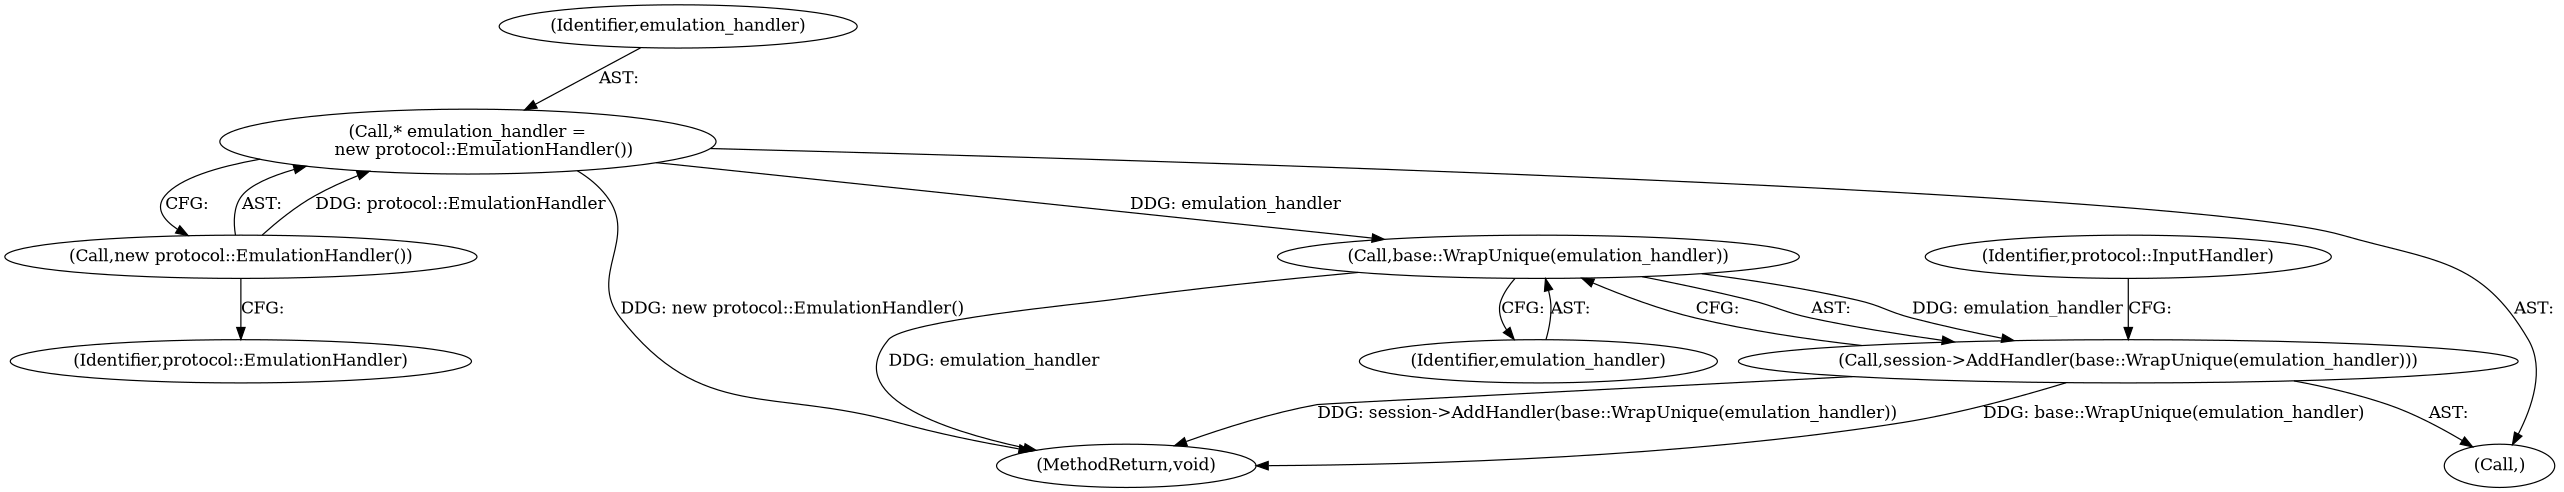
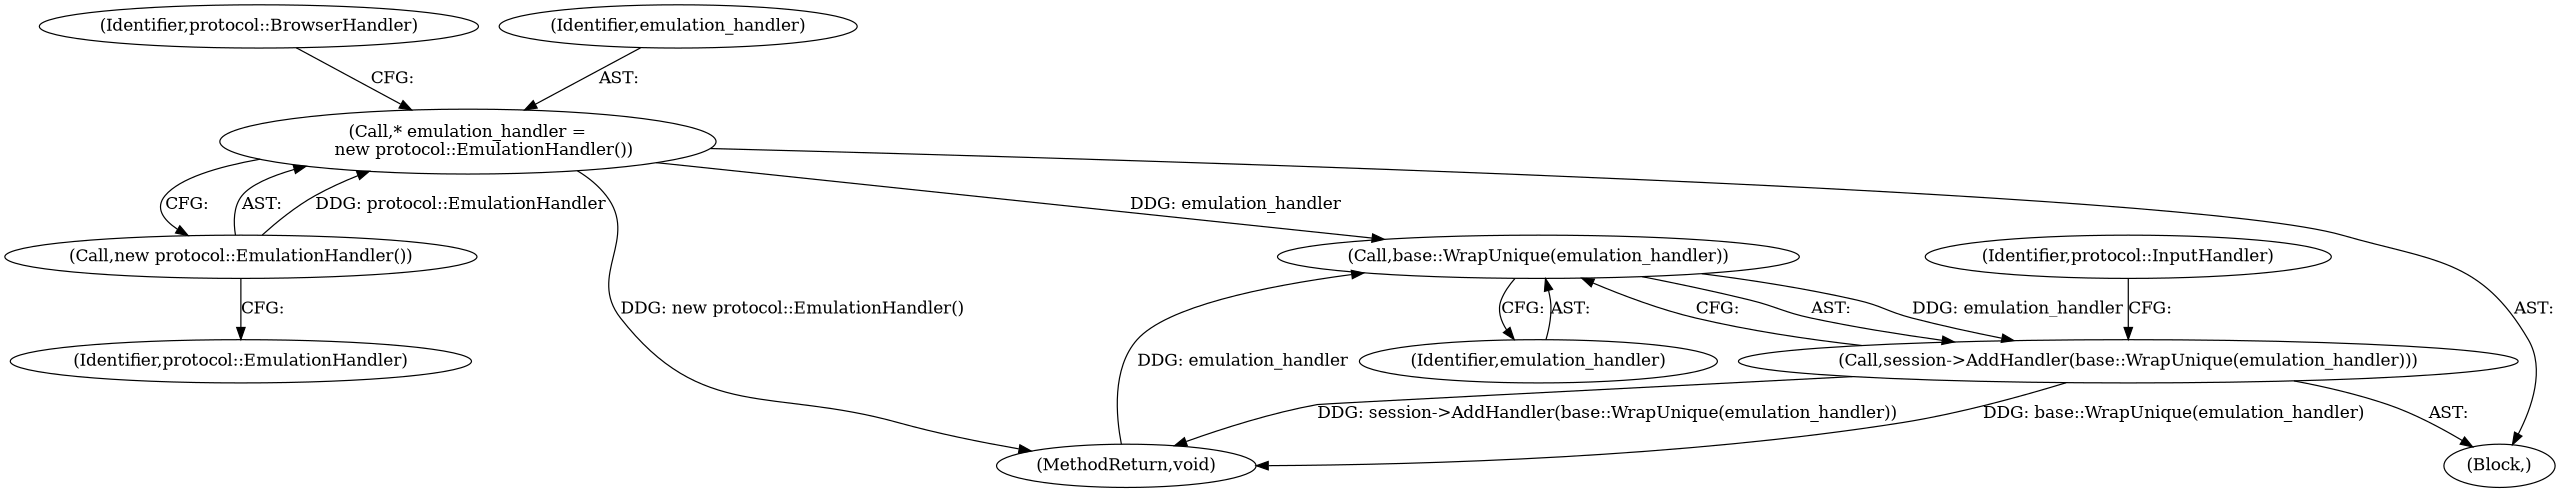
  digraph {
    n1 [label="(Call,* emulation_handler =\n      new protocol::EmulationHandler())"]
    n2 [label="(Call,new protocol::EmulationHandler())"]
    n3 [label="(Call,base::WrapUnique(emulation_handler))"]
-   n4 [label="(Call,)"]
+   n4 [label="(Block,)"]
    n5 [label="(MethodReturn,void)"]
    n6 [label="(Identifier,protocol::EmulationHandler)"]
    n7 [label="(Call,session->AddHandler(base::WrapUnique(emulation_handler)))"]
    n8 [label="(Identifier,emulation_handler)"]
+   n9 [label="(Identifier,protocol::BrowserHandler)"]
    n10 [label="(Identifier,emulation_handler)"]
    n11 [label="(Identifier,protocol::InputHandler)"]
    n1 -> n2 [label="CFG: "]
    n1 -> n3 [label="DDG: emulation_handler"]
    n1 -> n4 [label="AST: "]
    n1 -> n5 [label="DDG: new protocol::EmulationHandler()"]
    n2 -> n1 [label="AST: "]
    n2 -> n1 [label="DDG: protocol::EmulationHandler"]
    n2 -> n6 [label="CFG: "]
-   n3 -> n5 [label="DDG: emulation_handler"]
+   n5 -> n3 [label="DDG: emulation_handler"]
    n3 -> n7 [label="AST: "]
    n3 -> n7 [label="DDG: emulation_handler"]
    n3 -> n8 [label="CFG: "]
    n7 -> n3 [label="CFG: "]
    n7 -> n4 [label="AST: "]
    n7 -> n5 [label="DDG: base::WrapUnique(emulation_handler)"]
    n7 -> n5 [label="DDG: session->AddHandler(base::WrapUnique(emulation_handler))"]
    n8 -> n3 [label="AST: "]
+   n9 -> n1 [label="CFG: "]
    n10 -> n1 [label="AST: "]
    n11 -> n7 [label="CFG: "]
  }
